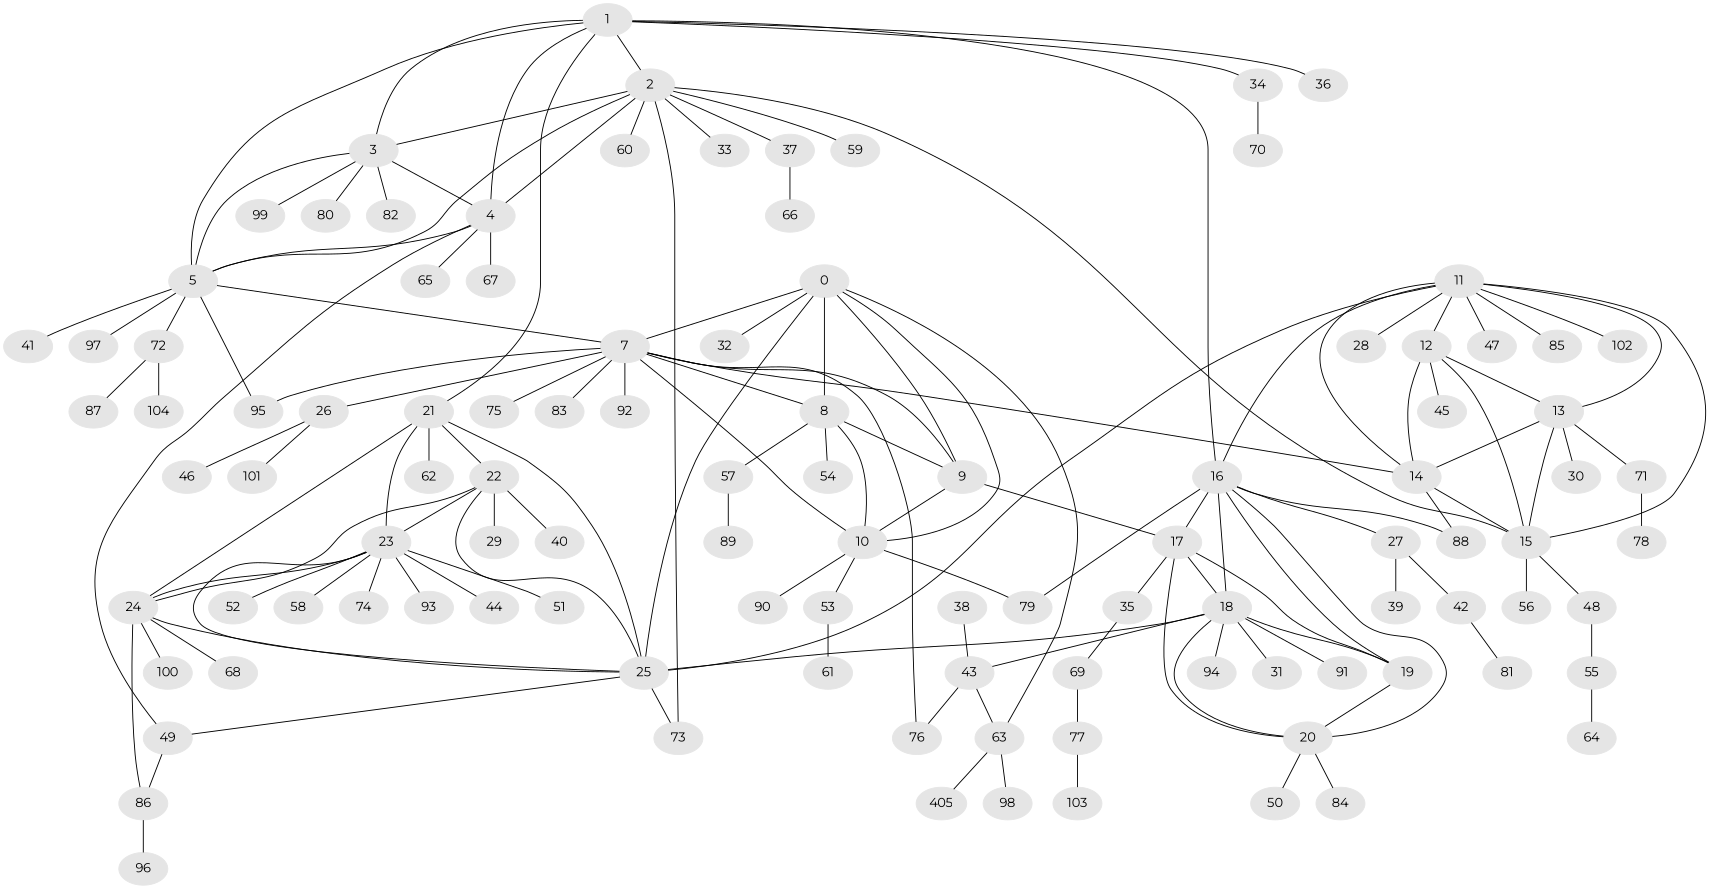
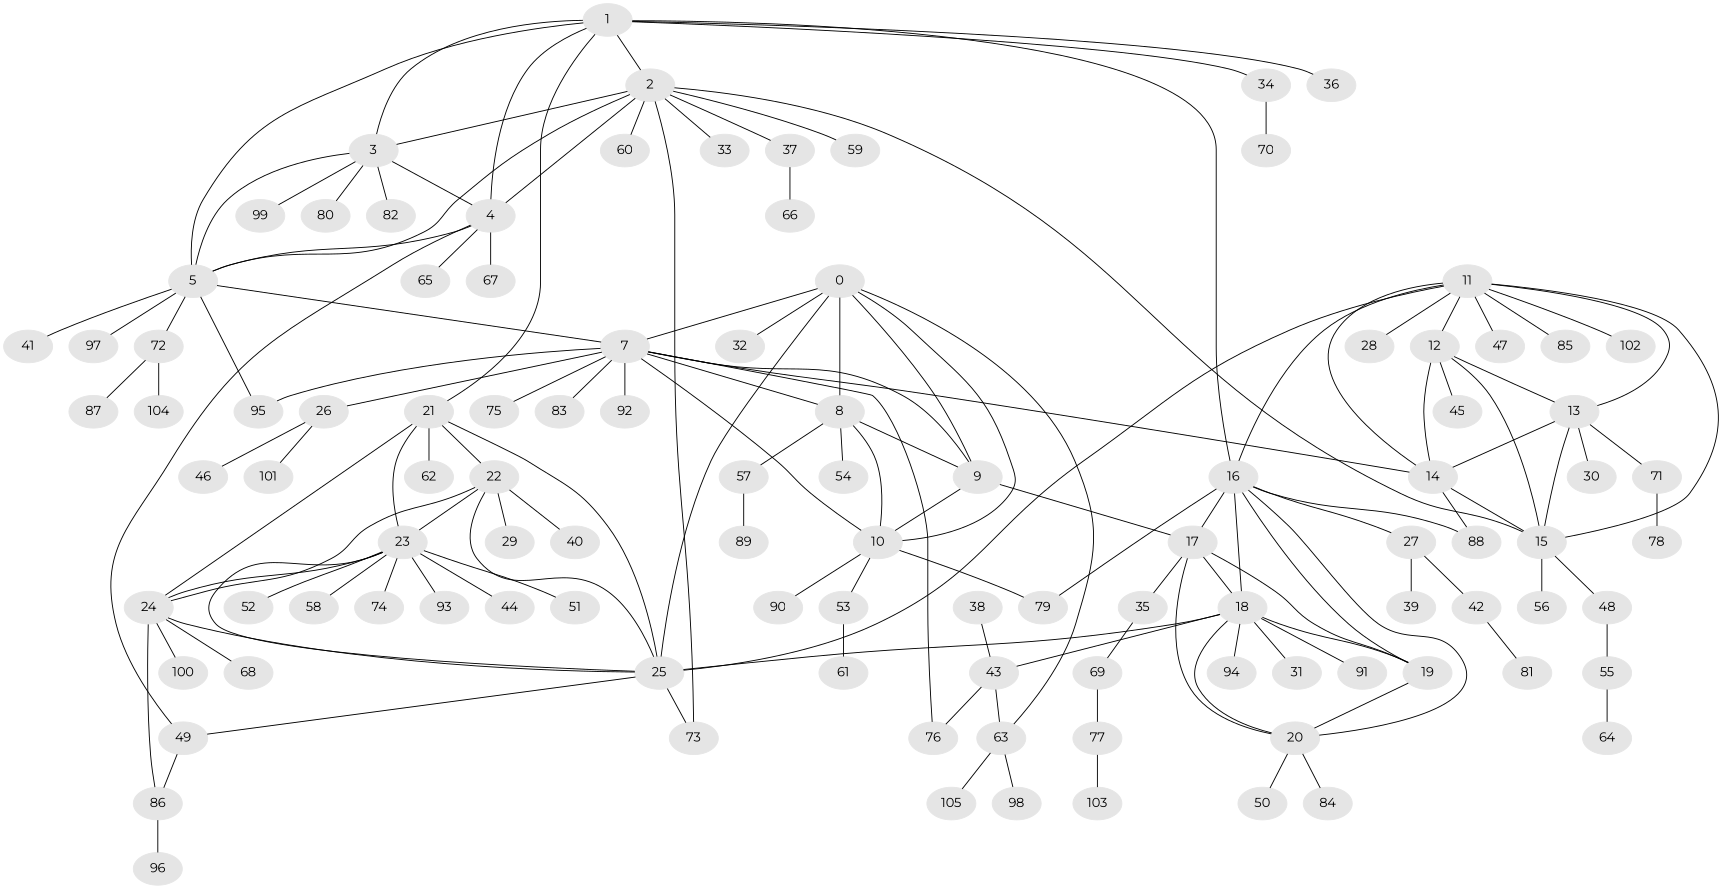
  graph {
    fontname=Montserrat
    node [color=gray90 fontname=Montserrat style=filled]
    edge [fontname=Montserrat]
    1
    2
    3
    4
    5
    16
    21
    34
    36
    15
    33
    37
    59
    60
    73
    80
    82
    99
    49
    65
    67
    7
    41
    72
    95
    97
    17
    79
    88
    18
    19
    20
    27
    25
    22
    23
    24
    62
    70
    48
    56
    66
    86
    8
    9
    10
    14
    26
    75
    76
    83
    92
    87
    104
    n55 [label=0]
    32
    63
    54
    57
    53
    90
    98
-   105 [label=405]
+   105
    46
    101
    89
    35
    61
    11
    12
    13
    28
    47
    85
    102
    45
    30
    71
    78
    55
    31
    43
    91
    94
    50
    84
    39
    42
    69
    29
    40
    44
    51
    52
    58
    74
    93
    68
    100
    38
    96
    81
    77
    64
    103
    1 -- 2
    1 -- 3
    1 -- 4
    1 -- 5
    1 -- 16
    1 -- 21
    1 -- 34
    1 -- 36
    2 -- 3
    2 -- 4
    2 -- 5
    2 -- 15
    2 -- 33
    2 -- 37
    2 -- 59
    2 -- 60
    2 -- 73
    3 -- 4
    3 -- 5
    3 -- 80
    3 -- 82
    3 -- 99
    4 -- 5
    4 -- 49
    4 -- 65
    4 -- 67
    5 -- 7
    5 -- 41
    5 -- 72
    5 -- 95
    5 -- 97
    16 -- 17
    16 -- 79
    16 -- 88
    16 -- 18
    16 -- 19
    16 -- 20
    16 -- 27
    21 -- 25
    21 -- 22
    21 -- 23
    21 -- 24
    21 -- 62
    34 -- 70
    15 -- 48
    15 -- 56
    37 -- 66
    49 -- 86
    7 -- 95
    7 -- 8
    7 -- 9
    7 -- 10
    7 -- 14
    7 -- 26
    7 -- 75
    7 -- 76
    7 -- 83
    7 -- 92
    72 -- 87
    72 -- 104
    17 -- 18
    17 -- 19
    17 -- 20
    17 -- 35
    18 -- 19
    18 -- 20
    18 -- 25
    18 -- 31
    18 -- 43
    18 -- 91
    18 -- 94
    19 -- 20
    20 -- 50
    20 -- 84
    27 -- 39
    27 -- 42
    25 -- 73
    25 -- 49
    22 -- 25
    22 -- 23
    22 -- 24
    22 -- 29
    22 -- 40
    23 -- 25
    23 -- 24
    23 -- 44
    23 -- 51
    23 -- 52
    23 -- 58
    23 -- 74
    23 -- 93
    24 -- 25
    24 -- 86
    24 -- 68
    24 -- 100
    48 -- 55
    86 -- 96
    8 -- 9
    8 -- 10
    8 -- 54
    8 -- 57
    9 -- 17
    9 -- 10
    10 -- 79
    10 -- 53
    10 -- 90
    14 -- 15
    14 -- 88
    26 -- 46
    26 -- 101
    n55 -- 7
    n55 -- 25
    n55 -- 8
    n55 -- 9
    n55 -- 10
    n55 -- 32
    n55 -- 63
    63 -- 98
    63 -- 105
    57 -- 89
    53 -- 61
    35 -- 69
    11 -- 16
    11 -- 15
    11 -- 25
    11 -- 14
    11 -- 12
    11 -- 13
    11 -- 28
    11 -- 47
    11 -- 85
    11 -- 102
    12 -- 15
    12 -- 14
    12 -- 13
    12 -- 45
    13 -- 15
    13 -- 14
    13 -- 30
    13 -- 71
    71 -- 78
    55 -- 64
    43 -- 76
    43 -- 63
    42 -- 81
    69 -- 77
    38 -- 43
    77 -- 103
  }
